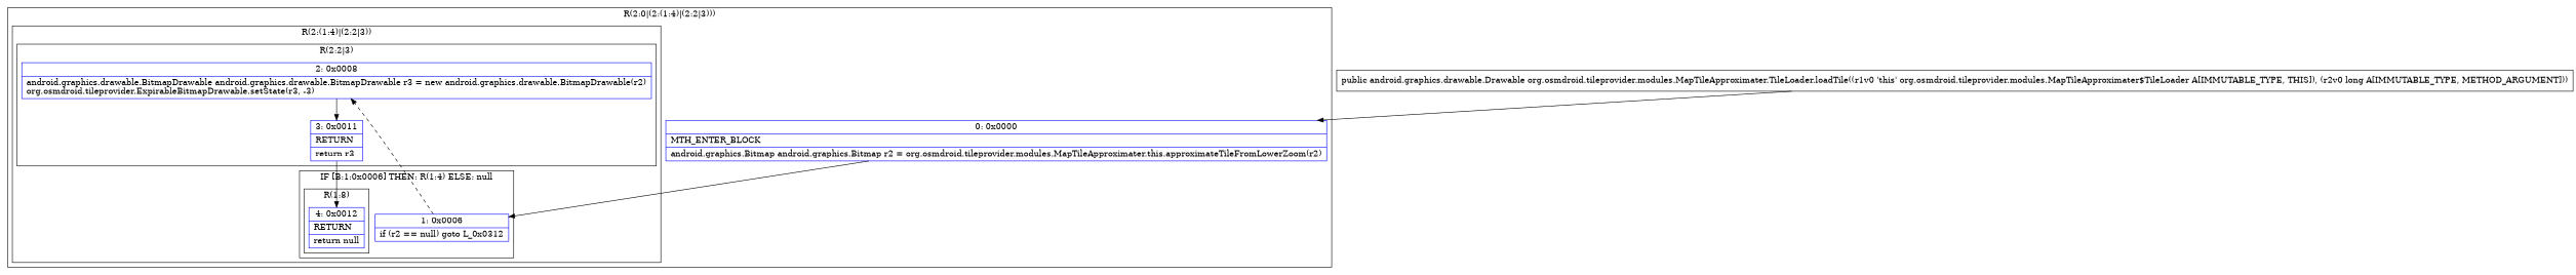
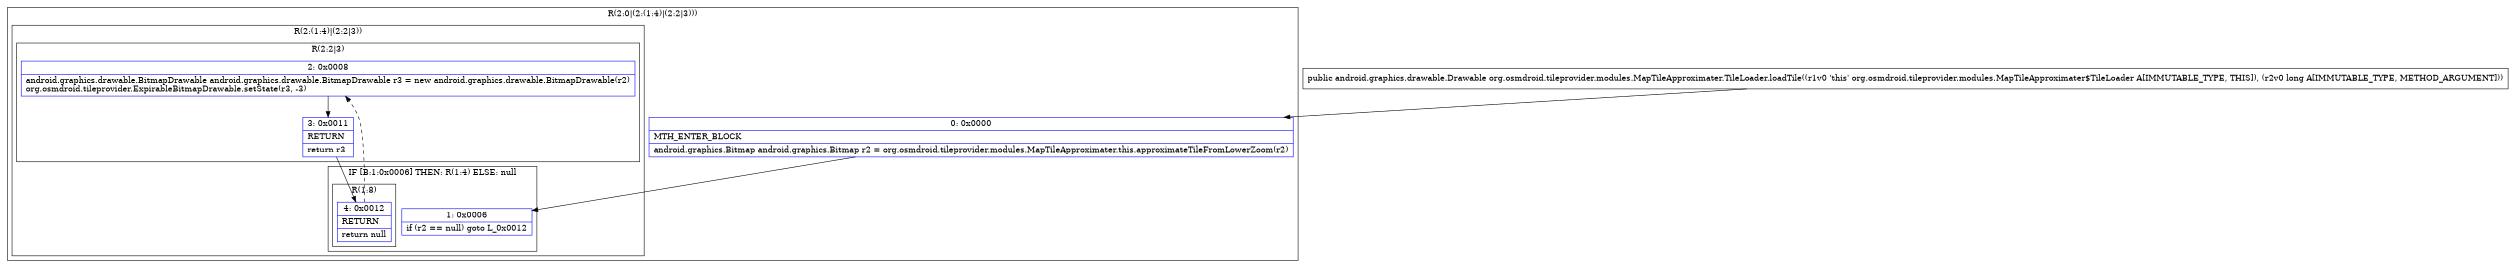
  digraph {
    node [color=blue shape=record]
    n1 [label="{4\:\ 0x0012|RETURN\l|return null\l}"]
-   n2 [label="{1\:\ 0x0006|if (r2 == null) goto L_0x0312\l}"]
+   n2 [label="{1\:\ 0x0006|if (r2 == null) goto L_0x0012\l}"]
    n3 [label="{2\:\ 0x0008|android.graphics.drawable.BitmapDrawable android.graphics.drawable.BitmapDrawable r3 = new android.graphics.drawable.BitmapDrawable(r2)\lorg.osmdroid.tileprovider.ExpirableBitmapDrawable.setState(r3, \-3)\l}"]
    n4 [label="{3\:\ 0x0011|RETURN\l|return r3\l}"]
    n5 [label="{0\:\ 0x0000|MTH_ENTER_BLOCK\l|android.graphics.Bitmap android.graphics.Bitmap r2 = org.osmdroid.tileprovider.modules.MapTileApproximater.this.approximateTileFromLowerZoom(r2)\l}"]
    n6 [label="{public android.graphics.drawable.Drawable org.osmdroid.tileprovider.modules.MapTileApproximater.TileLoader.loadTile((r1v0 'this' org.osmdroid.tileprovider.modules.MapTileApproximater$TileLoader A[IMMUTABLE_TYPE, THIS]), (r2v0 long A[IMMUTABLE_TYPE, METHOD_ARGUMENT])) }" color=""]
    subgraph cluster_1 {
      label="R(2:0|(2:(1:4)|(2:2|3)))"
      n5
      subgraph cluster_2 {
        label="R(2:(1:4)|(2:2|3))"
        subgraph cluster_3 {
          label="IF [B:1:0x0006] THEN: R(1:4) ELSE: null"
          n2
          subgraph cluster_4 {
            label="R(1:8)"
            n1
          }
        }
        subgraph cluster_5 {
          label="R(2:2|3)"
          n3
          n4
        }
      }
    }
-   n2 -> n3 [style=dashed]
+   n1 -> n3 [style=dashed]
    n3 -> n4
    n4 -> n1
    n5 -> n2
    n6 -> n5
  }
